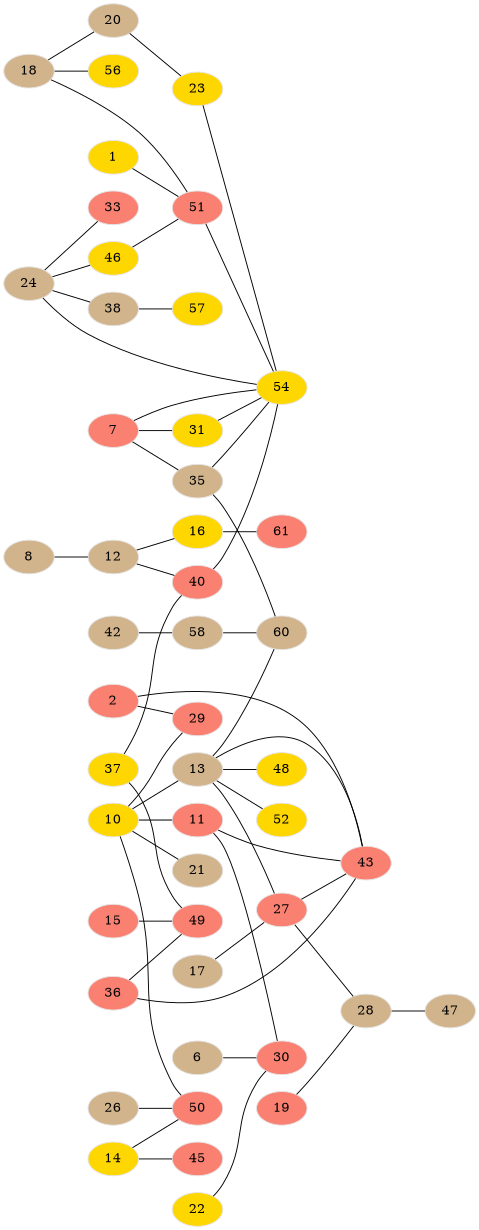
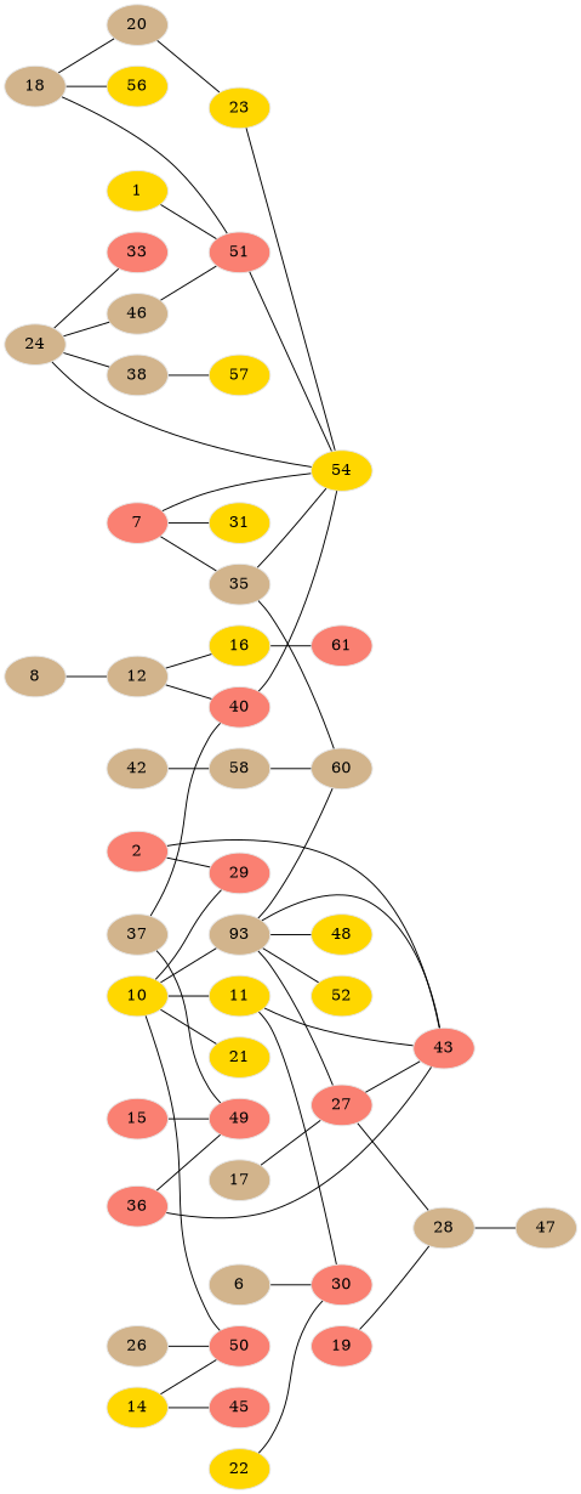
  graph {
    rankdir=LR
    node [color=gray90 fillcolor=salmon style=filled]
    edge [weight=1.0]
    1 [fillcolor=gold]
    51
    54 [fillcolor=gold]
    2
    29
    43
    30
    6 [fillcolor=tan]
    7
    31 [fillcolor=gold]
    35 [fillcolor=tan]
    14 [fillcolor=gold]
    50
    45
    60 [fillcolor=tan]
    8 [fillcolor=tan]
    12 [fillcolor=tan]
    16 [fillcolor=gold]
    40
    10 [fillcolor=gold]
-   11
-   13 [fillcolor=tan]
-   21 [fillcolor=tan]
+   11 [fillcolor=gold]
+   13 [fillcolor=tan label=93]
+   21 [fillcolor=gold]
    27
    48 [fillcolor=gold]
    52 [fillcolor=gold]
    61
    28 [fillcolor=tan]
    15
    49
    17 [fillcolor=tan]
    18 [fillcolor=tan]
    20 [fillcolor=tan]
    56 [fillcolor=gold]
    23 [fillcolor=gold]
    19
    47 [fillcolor=tan]
    22 [fillcolor=gold]
    24 [fillcolor=tan]
    33
    38 [fillcolor=tan]
-   46 [fillcolor=gold]
+   46 [fillcolor=tan]
    57 [fillcolor=gold]
    26 [fillcolor=tan]
    36
-   37 [fillcolor=gold]
+   37 [fillcolor=tan]
    42 [fillcolor=tan]
    58 [fillcolor=tan]
    1 -- 51
    51 -- 54
    2 -- 29
    2 -- 43
    6 -- 30
    7 -- 54
    7 -- 31
    7 -- 35
-   31 -- 54
    35 -- 54
    35 -- 60
    14 -- 50
    14 -- 45
    8 -- 12
    12 -- 16
    12 -- 40
    16 -- 61
    40 -- 54
    10 -- 29
    10 -- 50
    10 -- 11 [weight=2.0]
    10 -- 13
    10 -- 21
    11 -- 43
    11 -- 30
    13 -- 43
    13 -- 60
    13 -- 27
    13 -- 48
    13 -- 52
    27 -- 43
    27 -- 28
    28 -- 47
    15 -- 49
    17 -- 27
    18 -- 51
    18 -- 20
    18 -- 56
    20 -- 23
    23 -- 54
    19 -- 28
    22 -- 30
    24 -- 54
    24 -- 33
    24 -- 38
    24 -- 46
    38 -- 57
    46 -- 51
    26 -- 50
    36 -- 43
    36 -- 49
    37 -- 40
    37 -- 49
    42 -- 58
    58 -- 60
  }
